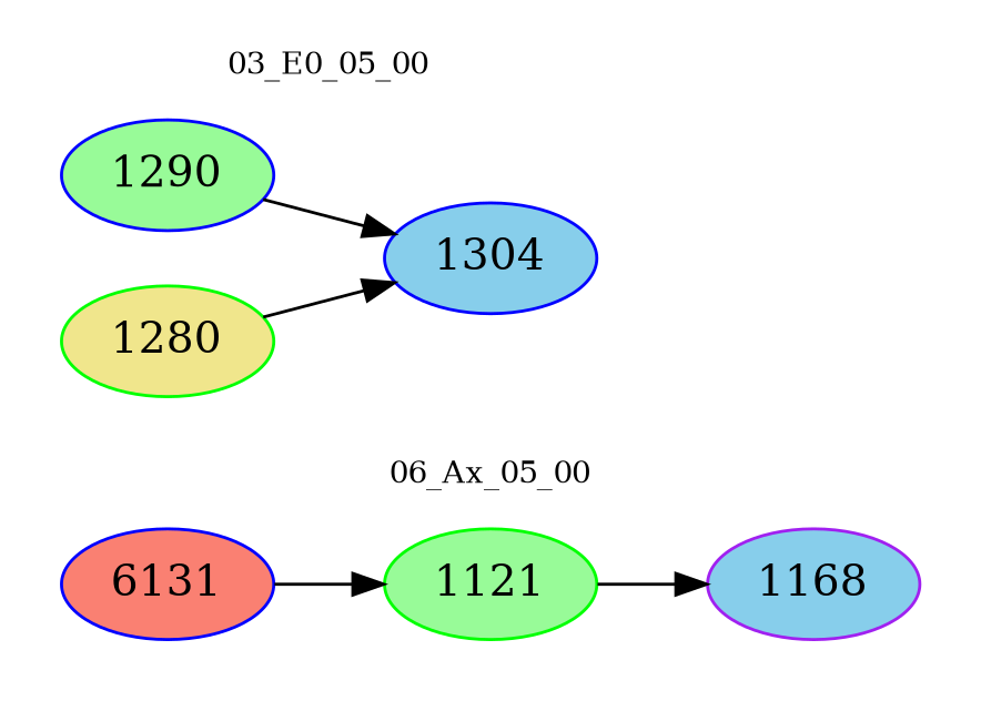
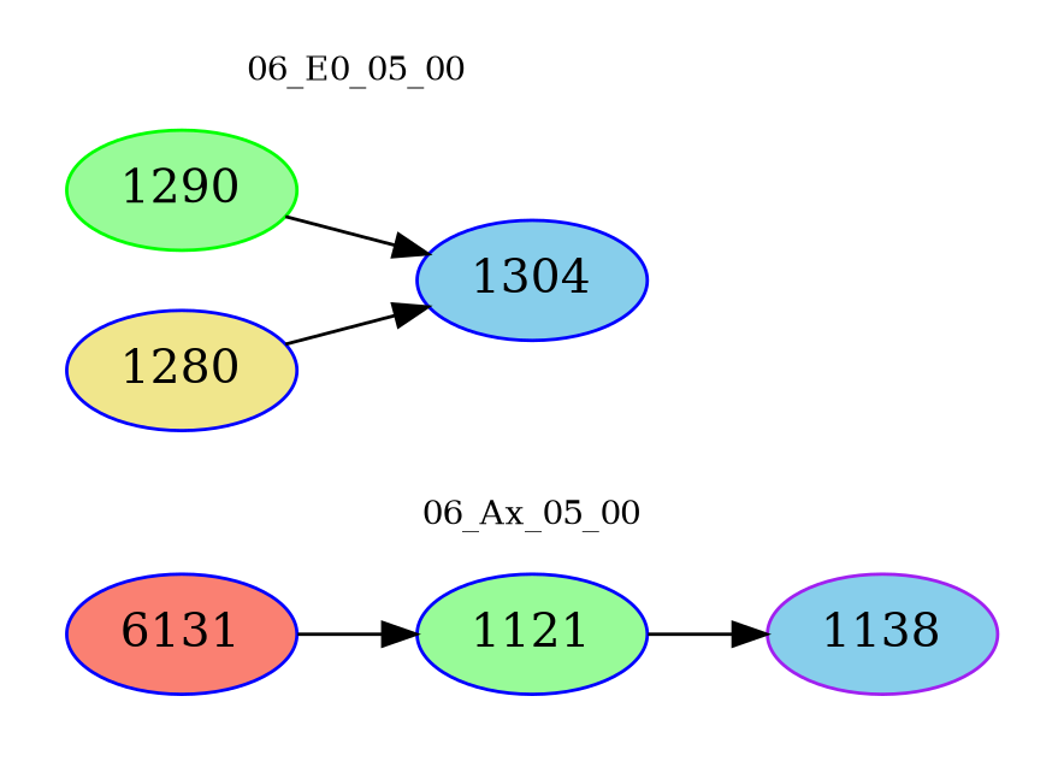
  digraph {
    rankdir=LR
    node [color=blue fillcolor=palegreen style=filled]
    edge [color=black]
    n1 [fillcolor=salmon label=6131]
-   n2 [color=green label=1121]
-   n3 [color=purple fillcolor=skyblue label=1168]
-   n4 [label=1290]
-   n5 [color=green fillcolor=khaki label=1280]
+   n2 [label=1121]
+   n3 [color=purple fillcolor=skyblue label=1138]
+   n4 [color=green label=1290]
+   n5 [fillcolor=khaki label=1280]
    n6 [fillcolor=skyblue label=1304]
    subgraph cluster_1 {
      color=white
      fontsize=10
      label="06_Ax_05_00"
      n1
      n2
      n3
    }
    subgraph cluster_2 {
      color=white
      fontsize=10
-     label="03_E0_05_00"
+     label="06_E0_05_00"
      n4
      n5
      n6
    }
    n1 -> n2
    n2 -> n3
    n4 -> n6
    n5 -> n6
  }
